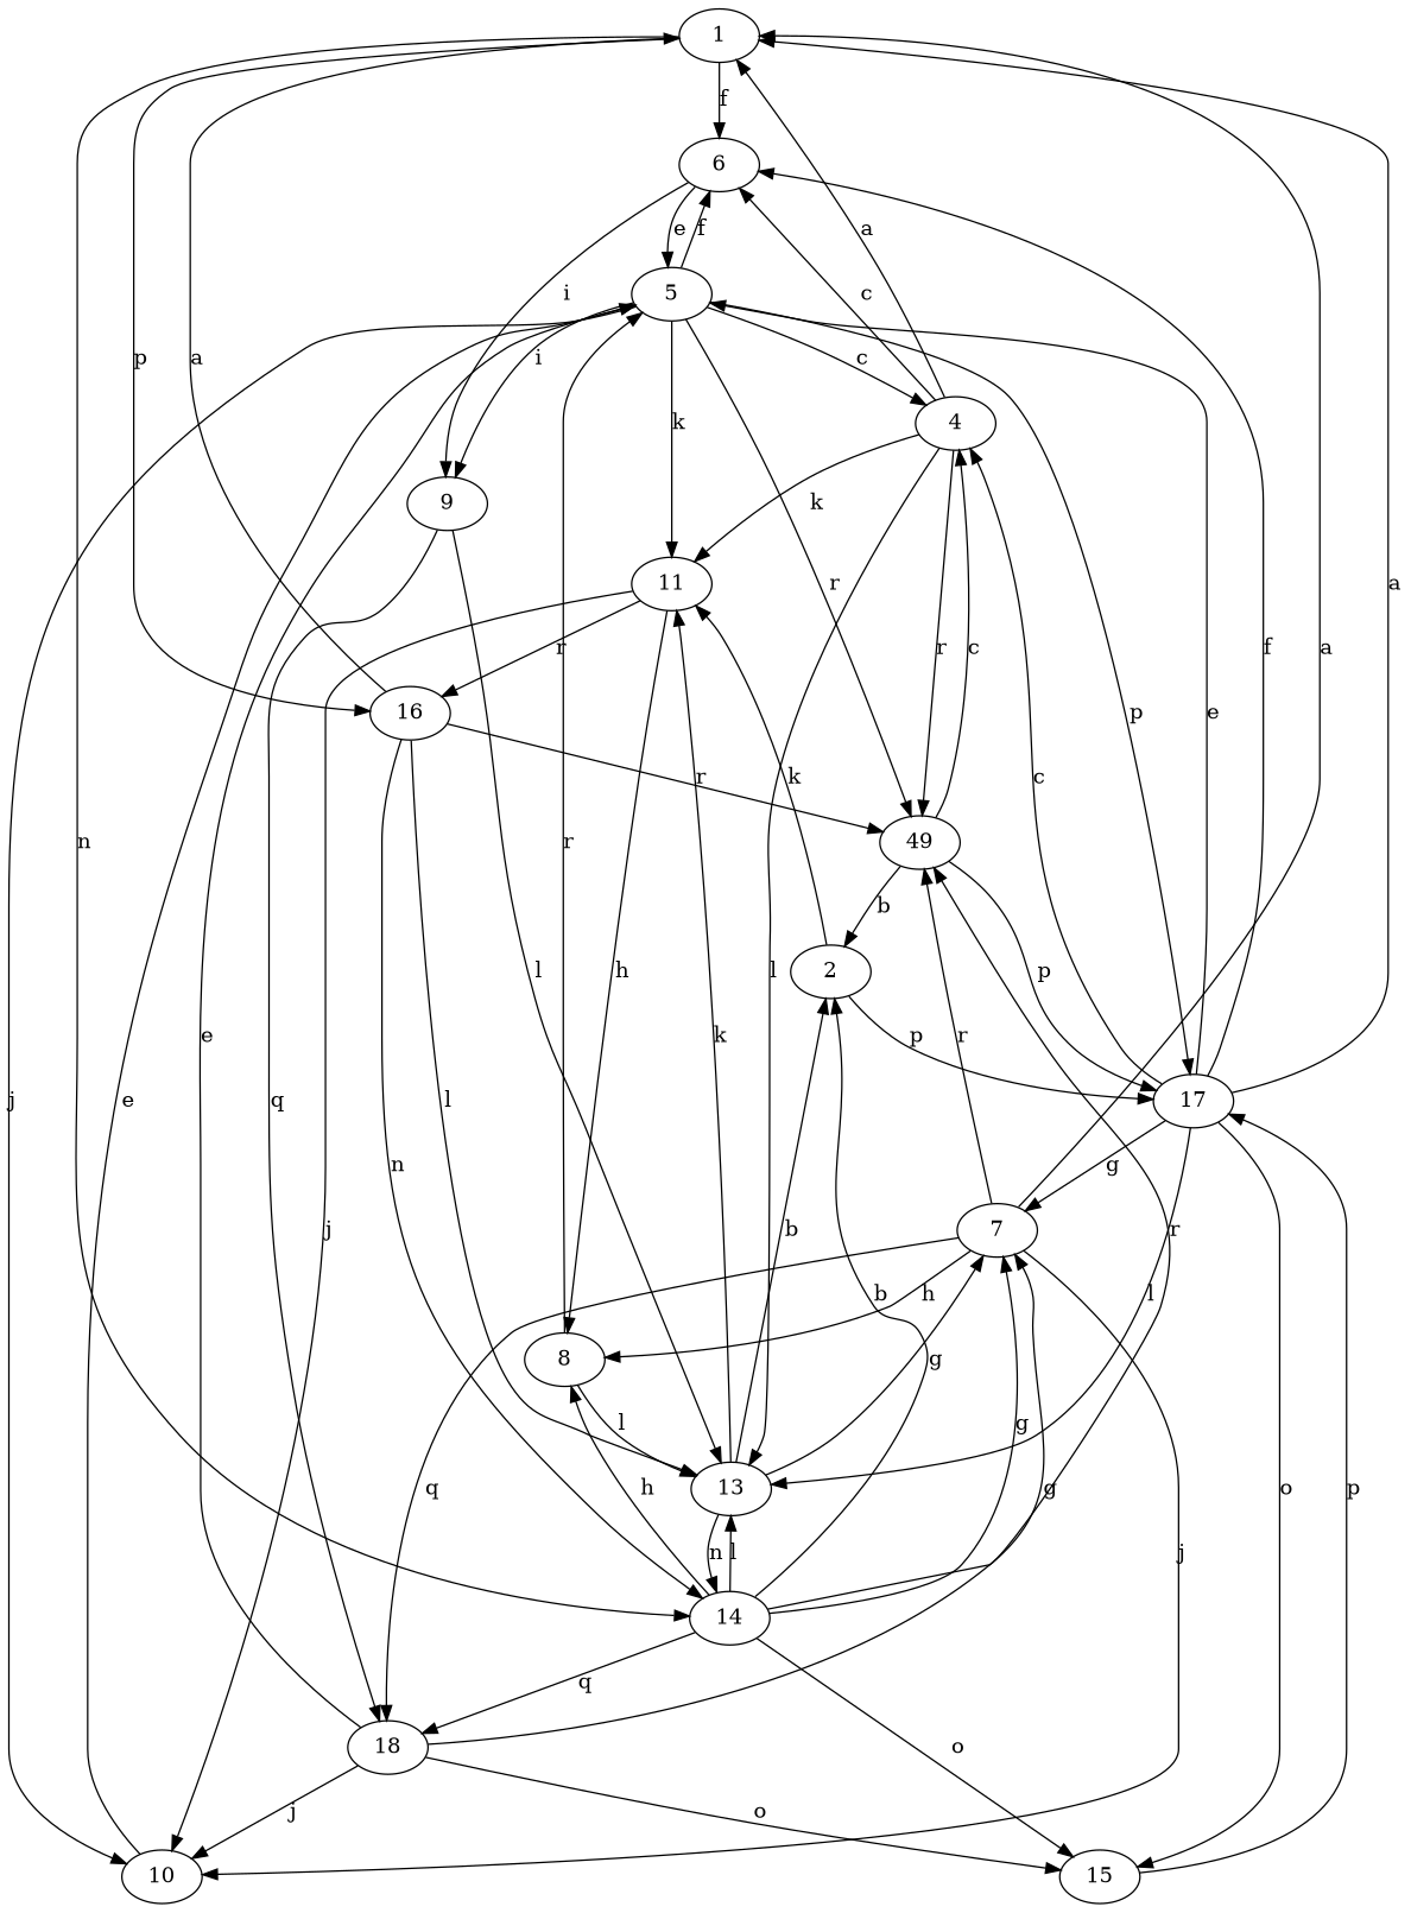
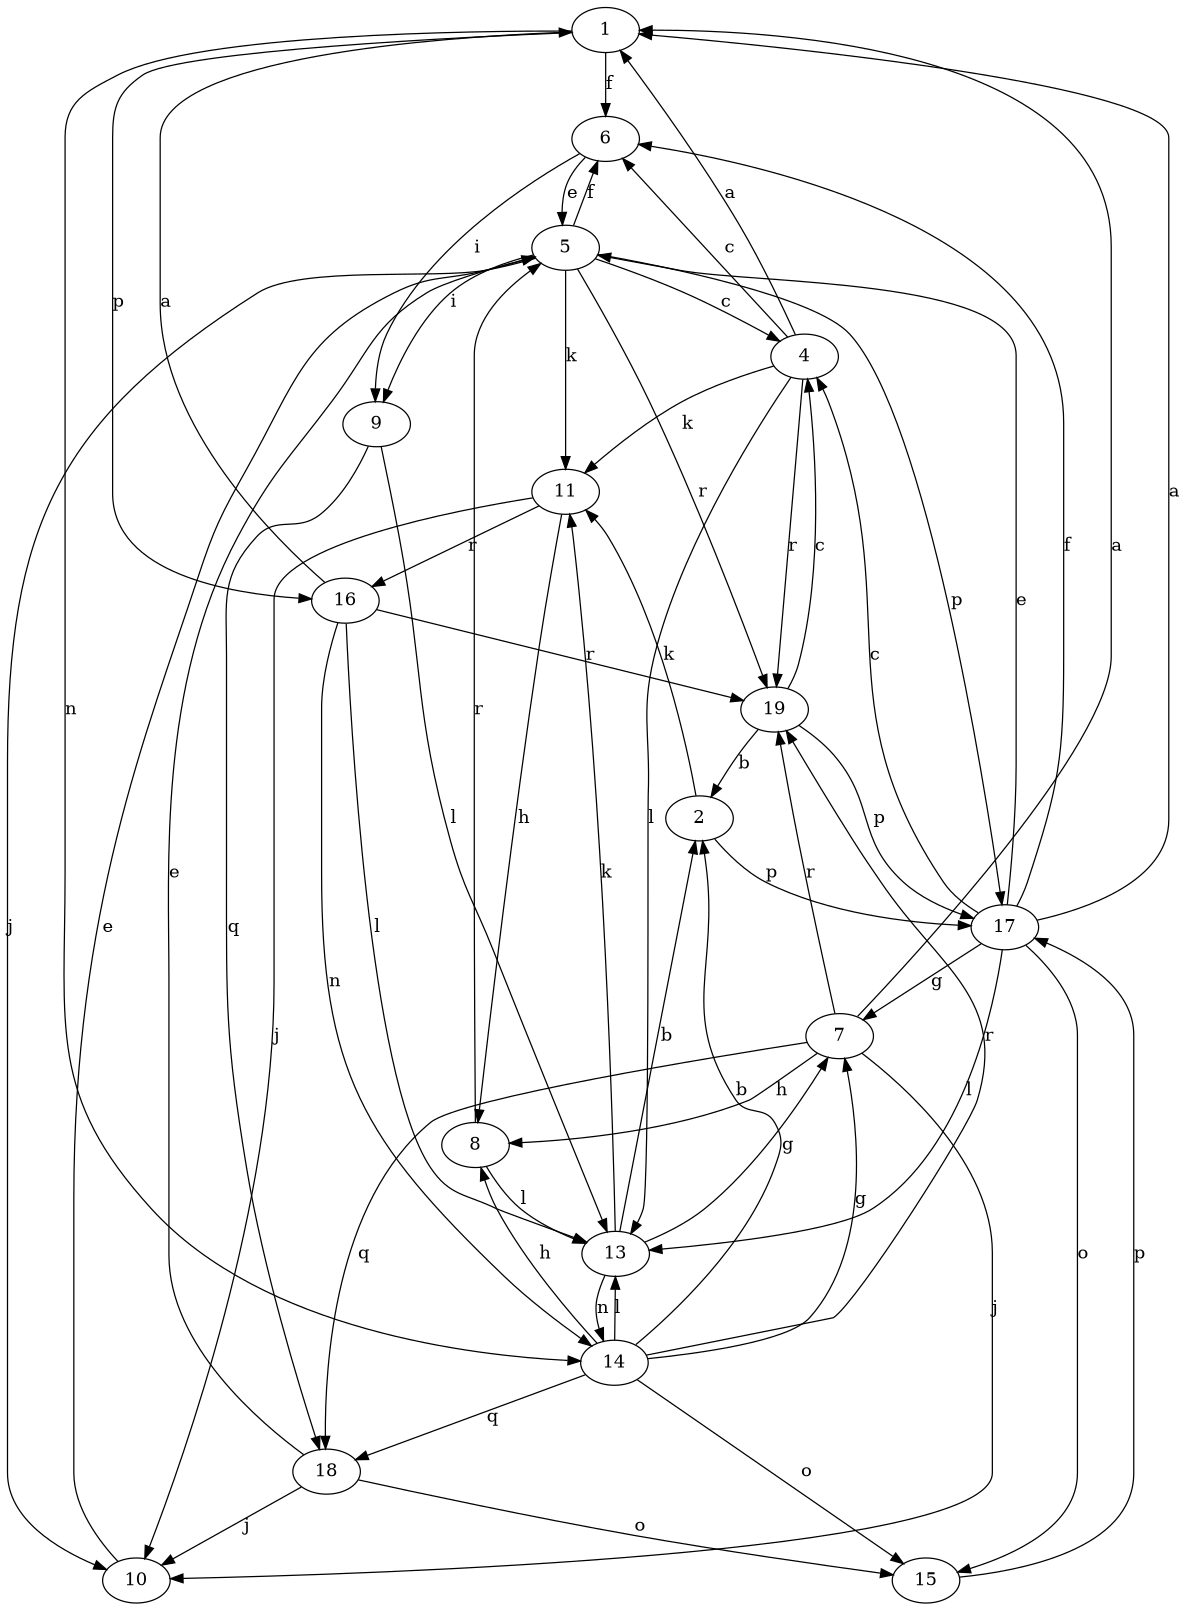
  strict digraph {
    1
    6
    14
    16
    5
    9
    2
    13
-   19 [label=49]
+   19
    7
    8
    18
    15
    11
    17
    10
    4
    1 -> 6 [label=f]
    1 -> 14 [label=n]
    1 -> 16 [label=p]
    6 -> 5 [label=e]
    6 -> 9 [label=i]
    14 -> 2 [label=b]
    14 -> 13 [label=l]
    14 -> 19 [label=r]
    14 -> 7 [label=g]
    14 -> 8 [label=h]
    14 -> 18 [label=q]
    14 -> 15 [label=o]
    16 -> 1 [label=a]
    16 -> 14 [label=n]
    16 -> 13 [label=l]
    16 -> 19 [label=r]
    5 -> 6 [label=f]
    5 -> 9 [label=i]
    5 -> 19 [label=r]
    5 -> 11 [label=k]
    5 -> 17 [label=p]
    5 -> 10 [label=j]
    5 -> 4 [label=c]
    9 -> 13 [label=l]
    9 -> 18 [label=q]
    2 -> 11 [label=k]
    2 -> 17 [label=p]
    13 -> 14 [label=n]
    13 -> 2 [label=b]
    13 -> 7 [label=g]
    13 -> 11 [label=k]
    19 -> 2 [label=b]
    19 -> 17 [label=p]
    19 -> 4 [label=c]
    7 -> 1 [label=a]
    7 -> 19 [label=r]
    7 -> 8 [label=h]
    7 -> 18 [label=q]
    7 -> 10 [label=j]
    8 -> 5 [label=r]
    8 -> 13 [label=l]
    18 -> 5 [label=e]
-   18 -> 7 [label=g]
    18 -> 15 [label=o]
    18 -> 10 [label=j]
    15 -> 17 [label=p]
    11 -> 16 [label=r]
    11 -> 8 [label=h]
    11 -> 10 [label=j]
    17 -> 1 [label=a]
    17 -> 6 [label=f]
    17 -> 5 [label=e]
    17 -> 13 [label=l]
    17 -> 7 [label=g]
    17 -> 15 [label=o]
    17 -> 4 [label=c]
    10 -> 5 [label=e]
    4 -> 1 [label=a]
    4 -> 6 [label=c]
    4 -> 13 [label=l]
    4 -> 19 [label=r]
    4 -> 11 [label=k]
  }
